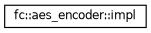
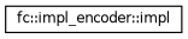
  digraph {
    rankdir=TB
-   n1 [color=black fillcolor=white fontname=Helvetica fontsize=10 height=0.2 label="fc::aes_encoder::impl" shape=record style=filled width=0.4]
+   n1 [color=black fillcolor=white fontname=Helvetica fontsize=10 height=0.2 label="fc::impl_encoder::impl" shape=record style=filled width=0.4]
  }
